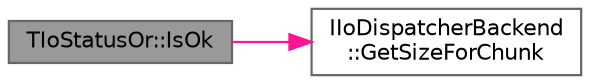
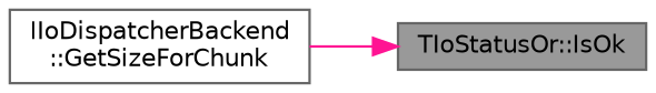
  digraph {
    rankdir=RL
    node [fontname=Helvetica fontsize=10 shape=box style=filled]
    n1 [color=gray40 fillcolor=grey60 fontcolor=black height=0.2 label="TIoStatusOr::IsOk" width=0.4]
    n2 [color=grey40 fillcolor=white height=0.2 label="IIoDispatcherBackend\l::GetSizeForChunk" width=0.4]
-   n2 -> n1 [color=deeppink dir=back fontname=Helvetica fontsize=10 labelfontname=Helvetica labelfontsize=10 style=solid]
+   n1 -> n2 [color=deeppink dir=back fontname=Helvetica fontsize=10 labelfontname=Helvetica labelfontsize=10 style=solid]
  }
